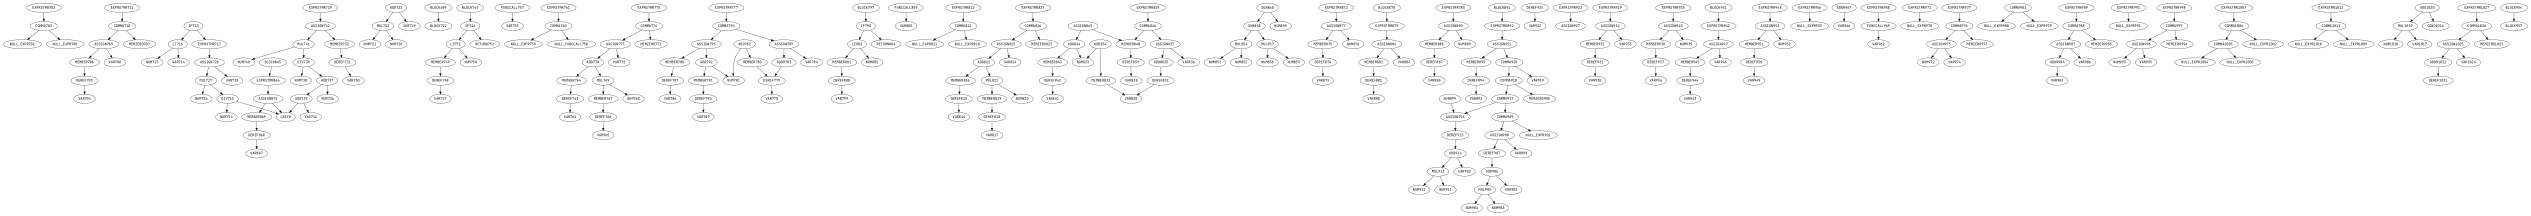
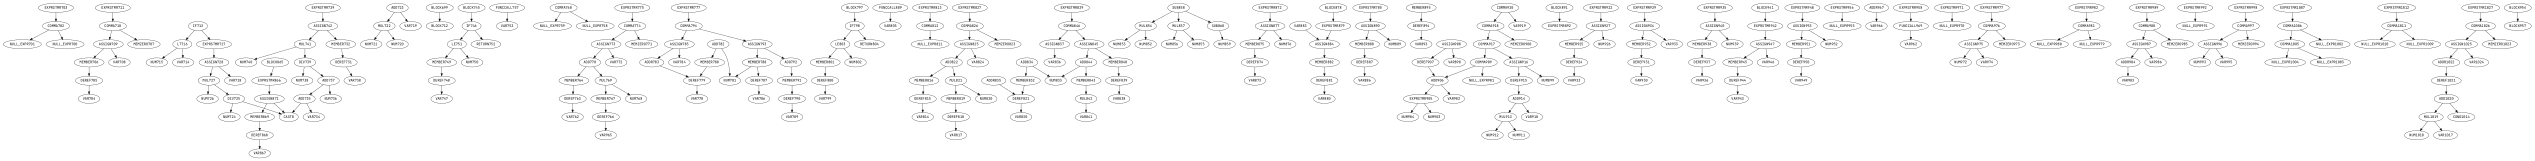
  digraph {
    fontname="JetBrains Mono"
    node [fontname="JetBrains Mono"]
    edge [fontname="JetBrains Mono"]
    COMMA702
    NULL_EXPR701
    NULL_EXPR700
    EXPRSTMR703
    DEREF705
    VAR704
    MEMBER706
    ASSIGN709
    VAR708
    COMMA710
    MEMZERO707
    EXPRSTMR711
    LT716
    VAR714
    NUM715
    IF713
    EXPRSTMR717
    ASSIGN728
    MUL722
    NUM721
    NUM720
    ADD723
    VAR719
    DIV725
    NUM724
    CAST0
    MUL727
    NUM726
    VAR718
    DEREF731
    VAR730
    MEMBER732
    ADD735
    VAR734
    ADD737
    NUM736
    DIV739
    NUM738
    MUL741
    NUM740
    ASSIGN742
    EXPRSTMR729
    BLOCK699
    BLOCK712
    DEREF748
    VAR747
    MEMBER749
    LE751
    NUM750
    IF746
    RETURN752
    FUNCCALL757
    VAR753
    COMMA760
    NULL_EXPR759
-   NULL_EXPR758 [label=NULL_FUNCCALL758]
-   EXPRSTMR761
+   NULL_EXPR758
    DEREF763
    VAR762
    MEMBER764
    n61 [label=VAR965]
    DEREF766
    MEMBER767
    MUL769
    NUM768
    ADD770
    ASSIGN773
    VAR772
    COMMA774
    MEMZERO771
    EXPRSTMR775
    DEREF779
    VAR778
    MEMBER780
    ADD782
    NUM781
    ADDR783
    ASSIGN785
    VAR784
    DEREF787
    VAR786
    MEMBER788
    DEREF790
    VAR789
    MEMBER791
    ADD792
    ASSIGN793
    COMMA794
    EXPRSTMR777
    BLOCK745
    DEREF800
    VAR799
    MEMBER801
    LE803
    NUM802
    IF798
    RETURN804
    FUNCCALL809
    VAR805
    COMMA812
    NULL_EXPR811
-   NULL_EXPR810
    EXPRSTMR813
    DEREF815
    VAR814
    MEMBER816
    DEREF818
    VAR817
    MEMBER819
    MUL821
    NUM820
    ADD822
    ASSIGN825
    VAR824
    COMMA826
    MEMZERO823
    EXPRSTMR827
    DEREF831
    VAR830
    MEMBER832
    ADD834
    NUM833
    ADDR835
    ASSIGN837
    VAR836
    DEREF839
    VAR838
    MEMBER840
-   DEREF842
+   DEREF842 [label=MUL842]
    VAR841
    MEMBER843
    ADD844
    ASSIGN845
    COMMA846
    EXPRSTMR829
    BLOCK797
    MUL854
    NUM853
    NUM852
    MUL857
    NUM856
    NUM855
    SUB858
    SUB860
    NUM859
    DEREF868
    VAR867
    MEMBER869
    ASSIGN871
    EXPRSTMR866
    DEREF874
    VAR873
    MEMBER875
    ASSIGN877
    NUM876
    EXPRSTMR872
    BLOCK865
    DEREF881
    VAR880
    MEMBER882
    ASSIGN884
    VAR883
    EXPRSTMR879
    DEREF887
    VAR886
    MEMBER888
    ASSIGN890
    NUM889
    n169 [label=EXPRSTMR785]
    BLOCK878
    DEREF894
    VAR893
    MEMBER895
-   MUL905
+   MUL905 [label=EXPRSTMR905]
    NUM904
    NUM903
    ADD906
    VAR902
    DEREF907
    ASSIGN908
    VAR898
    COMMA909
    NULL_EXPR901
    MUL913
    NUM912
    NUM911
    ADD914
    VAR910
    DEREF915
    ASSIGN916
    NUM899
    COMMA917
    COMMA918
    MEMZERO900
    COMMA920
    VAR919
-   ASSIGN921
    EXPRSTMR892
    DEREF924
    VAR923
+   MEMBER925
    ASSIGN927
+   NUM926
    EXPRSTMR922
    BLOCK891
    DEREF931
    VAR930
    MEMBER932
    ASSIGN934
    VAR933
    EXPRSTMR929
    DEREF937
    VAR936
    MEMBER938
    ASSIGN940
    NUM939
    EXPRSTMR935
    DEREF944
    VAR943
    MEMBER945
    ASSIGN947
    VAR946
    EXPRSTMR942
    DEREF950
    VAR949
    MEMBER951
    ASSIGN953
    NUM952
    EXPRSTMR948
    BLOCK941
    EXPRSTMR956
    NULL_EXPR955
    ADDR967
    VAR966
    FUNCCALL969
    VAR962
    EXPRSTMR958
    EXPRSTMR971
    NULL_EXPR970
    ASSIGN975
    NUM972
    VAR974
    COMMA976
    MEMZERO973
    EXPRSTMR977
    COMMA981
    NULL_EXPR980
    NULL_EXPR979
+   EXPRSTMR982
    ADDR984
    VAR983
    ASSIGN987
    VAR986
    COMMA988
    MEMZERO985
    EXPRSTMR989
    EXPRSTMR992
    NULL_EXPR991
    ASSIGN996
    NUM993
    VAR995
    COMMA997
    MEMZERO994
    EXPRSTMR998
    COMMA1005
    NULL_EXPR1004
    NULL_EXPR1003
    COMMA1006
    NULL_EXPR1002
    EXPRSTMR1007
    COMMA1011
    NULL_EXPR1010
    NULL_EXPR1009
    EXPRSTMR1012
    MUL1019
    NUM1018
    VAR1017
    ADD1020
    COND1014
    DEREF1021
    ADDR1022
    ASSIGN1025
    VAR1024
    COMMA1026
    MEMZERO1023
    EXPRSTMR1027
    BLOCK954
    BLOCK957
    COMMA702 -> NULL_EXPR701
    COMMA702 -> NULL_EXPR700
    EXPRSTMR703 -> COMMA702
    DEREF705 -> VAR704
    MEMBER706 -> DEREF705
    ASSIGN709 -> MEMBER706
    ASSIGN709 -> VAR708
    COMMA710 -> ASSIGN709
    COMMA710 -> MEMZERO707
    EXPRSTMR711 -> COMMA710
    LT716 -> VAR714
    LT716 -> NUM715
    IF713 -> LT716
    IF713 -> EXPRSTMR717
    EXPRSTMR717 -> ASSIGN728
    ASSIGN728 -> MUL727
    ASSIGN728 -> VAR718
    MUL722 -> NUM721
    MUL722 -> NUM720
    ADD723 -> MUL722
    ADD723 -> VAR719
    DIV725 -> NUM724
    DIV725 -> CAST0
    MUL727 -> DIV725
    MUL727 -> NUM726
    DEREF731 -> VAR730
    MEMBER732 -> DEREF731
    ADD735 -> CAST0
    ADD735 -> VAR734
    ADD737 -> ADD735
    ADD737 -> NUM736
    DIV739 -> ADD737
    DIV739 -> NUM738
    MUL741 -> DIV739
    MUL741 -> NUM740
    ASSIGN742 -> MEMBER732
    ASSIGN742 -> MUL741
    EXPRSTMR729 -> ASSIGN742
    BLOCK699 -> BLOCK712
    DEREF748 -> VAR747
    MEMBER749 -> DEREF748
    LE751 -> MEMBER749
    LE751 -> NUM750
    IF746 -> LE751
    IF746 -> RETURN752
    FUNCCALL757 -> VAR753
    COMMA760 -> NULL_EXPR759
    COMMA760 -> NULL_EXPR758
-   EXPRSTMR761 -> COMMA760
    DEREF763 -> VAR762
    MEMBER764 -> DEREF763
    DEREF766 -> n61
    MEMBER767 -> DEREF766
    MUL769 -> MEMBER767
    MUL769 -> NUM768
    ADD770 -> MEMBER764
    ADD770 -> MUL769
    ASSIGN773 -> ADD770
    ASSIGN773 -> VAR772
    COMMA774 -> ASSIGN773
    COMMA774 -> MEMZERO771
    EXPRSTMR775 -> COMMA774
    DEREF779 -> VAR778
    MEMBER780 -> DEREF779
    ADD782 -> MEMBER780
    ADD782 -> NUM781
    ADDR783 -> DEREF779
    ASSIGN785 -> ADDR783
    ASSIGN785 -> VAR784
    DEREF787 -> VAR786
    MEMBER788 -> DEREF787
    DEREF790 -> VAR789
    MEMBER791 -> DEREF790
-   ADD792 -> NUM781
+   MEMBER788 -> NUM781
    ADD792 -> MEMBER791
    ASSIGN793 -> MEMBER788
    ASSIGN793 -> ADD792
    COMMA794 -> ASSIGN785
    COMMA794 -> ASSIGN793
    EXPRSTMR777 -> COMMA794
    BLOCK745 -> IF746
    DEREF800 -> VAR799
    MEMBER801 -> DEREF800
    LE803 -> MEMBER801
    LE803 -> NUM802
    IF798 -> LE803
    IF798 -> RETURN804
    FUNCCALL809 -> VAR805
    COMMA812 -> NULL_EXPR811
-   COMMA812 -> NULL_EXPR810
    EXPRSTMR813 -> COMMA812
    DEREF815 -> VAR814
    MEMBER816 -> DEREF815
    DEREF818 -> VAR817
    MEMBER819 -> DEREF818
    MUL821 -> MEMBER819
    MUL821 -> NUM820
    ADD822 -> MEMBER816
    ADD822 -> MUL821
    ASSIGN825 -> ADD822
    ASSIGN825 -> VAR824
    COMMA826 -> ASSIGN825
    COMMA826 -> MEMZERO823
    EXPRSTMR827 -> COMMA826
    DEREF831 -> VAR830
-   MEMBER832 -> VAR830
+   MEMBER832 -> DEREF831
    ADD834 -> MEMBER832
    ADD834 -> NUM833
    ADDR835 -> DEREF831
-   ASSIGN837 -> ADDR835
    ASSIGN837 -> VAR836
    DEREF839 -> VAR838
    MEMBER840 -> DEREF839
    DEREF842 -> VAR841
    MEMBER843 -> DEREF842
    ADD844 -> NUM833
    ADD844 -> MEMBER843
    ASSIGN845 -> MEMBER840
    ASSIGN845 -> ADD844
    COMMA846 -> ASSIGN837
-   COMMA846 -> MEMBER840
+   COMMA846 -> ASSIGN845
    EXPRSTMR829 -> COMMA846
    BLOCK797 -> IF798
    MUL854 -> NUM853
    MUL854 -> NUM852
    MUL857 -> NUM856
    MUL857 -> NUM855
    SUB858 -> MUL854
    SUB858 -> MUL857
-   SUB860 -> SUB858
+   SUB858 -> SUB860
    SUB860 -> NUM859
    DEREF868 -> VAR867
    MEMBER869 -> DEREF868
    ASSIGN871 -> CAST0
    ASSIGN871 -> MEMBER869
    EXPRSTMR866 -> ASSIGN871
    DEREF874 -> VAR873
    MEMBER875 -> DEREF874
    ASSIGN877 -> MEMBER875
    ASSIGN877 -> NUM876
    EXPRSTMR872 -> ASSIGN877
    BLOCK865 -> EXPRSTMR866
    DEREF881 -> VAR880
    MEMBER882 -> DEREF881
    ASSIGN884 -> MEMBER882
-   ASSIGN884 -> VAR883
+   VAR883 -> ASSIGN884
    EXPRSTMR879 -> ASSIGN884
    DEREF887 -> VAR886
    MEMBER888 -> DEREF887
    ASSIGN890 -> MEMBER888
    ASSIGN890 -> NUM889
    n169 -> ASSIGN890
    BLOCK878 -> EXPRSTMR879
    DEREF894 -> VAR893
    MEMBER895 -> DEREF894
    MUL905 -> NUM904
    MUL905 -> NUM903
    ADD906 -> MUL905
    ADD906 -> VAR902
    DEREF907 -> ADD906
    ASSIGN908 -> DEREF907
    ASSIGN908 -> VAR898
-   COMMA909 -> ASSIGN908
+   COMMA909 -> ADD906
    COMMA909 -> NULL_EXPR901
    MUL913 -> NUM912
    MUL913 -> NUM911
    ADD914 -> MUL913
    ADD914 -> VAR910
    DEREF915 -> ADD914
    ASSIGN916 -> DEREF915
-   NUM899 -> ASSIGN916
+   ASSIGN916 -> NUM899
    COMMA917 -> COMMA909
    COMMA917 -> ASSIGN916
    COMMA918 -> COMMA917
    COMMA918 -> MEMZERO900
    COMMA920 -> COMMA918
    COMMA920 -> VAR919
-   ASSIGN921 -> MEMBER895
-   ASSIGN921 -> COMMA920
-   EXPRSTMR892 -> ASSIGN921
    DEREF924 -> VAR923
+   MEMBER925 -> DEREF924
+   ASSIGN927 -> MEMBER925
+   ASSIGN927 -> NUM926
    EXPRSTMR922 -> ASSIGN927
    BLOCK891 -> EXPRSTMR892
    DEREF931 -> VAR930
    MEMBER932 -> DEREF931
    ASSIGN934 -> MEMBER932
    ASSIGN934 -> VAR933
    EXPRSTMR929 -> ASSIGN934
    DEREF937 -> VAR936
    MEMBER938 -> DEREF937
    ASSIGN940 -> MEMBER938
    ASSIGN940 -> NUM939
    EXPRSTMR935 -> ASSIGN940
    DEREF944 -> VAR943
    MEMBER945 -> DEREF944
    ASSIGN947 -> MEMBER945
    ASSIGN947 -> VAR946
    EXPRSTMR942 -> ASSIGN947
    DEREF950 -> VAR949
    MEMBER951 -> DEREF950
    ASSIGN953 -> MEMBER951
    ASSIGN953 -> NUM952
    EXPRSTMR948 -> ASSIGN953
    BLOCK941 -> EXPRSTMR942
    EXPRSTMR956 -> NULL_EXPR955
    ADDR967 -> VAR966
    FUNCCALL969 -> VAR962
    EXPRSTMR958 -> FUNCCALL969
    EXPRSTMR971 -> NULL_EXPR970
    ASSIGN975 -> NUM972
    ASSIGN975 -> VAR974
    COMMA976 -> ASSIGN975
    COMMA976 -> MEMZERO973
    EXPRSTMR977 -> COMMA976
    COMMA981 -> NULL_EXPR980
    COMMA981 -> NULL_EXPR979
+   EXPRSTMR982 -> COMMA981
    ADDR984 -> VAR983
    ASSIGN987 -> ADDR984
    ASSIGN987 -> VAR986
    COMMA988 -> ASSIGN987
    COMMA988 -> MEMZERO985
    EXPRSTMR989 -> COMMA988
    EXPRSTMR992 -> NULL_EXPR991
    ASSIGN996 -> NUM993
    ASSIGN996 -> VAR995
    COMMA997 -> ASSIGN996
    COMMA997 -> MEMZERO994
    EXPRSTMR998 -> COMMA997
    COMMA1005 -> NULL_EXPR1004
    COMMA1005 -> NULL_EXPR1003
    COMMA1006 -> COMMA1005
    COMMA1006 -> NULL_EXPR1002
    EXPRSTMR1007 -> COMMA1006
    COMMA1011 -> NULL_EXPR1010
    COMMA1011 -> NULL_EXPR1009
    EXPRSTMR1012 -> COMMA1011
    MUL1019 -> NUM1018
    MUL1019 -> VAR1017
    ADD1020 -> MUL1019
    ADD1020 -> COND1014
+   DEREF1021 -> ADD1020
    ADDR1022 -> DEREF1021
    ASSIGN1025 -> ADDR1022
    ASSIGN1025 -> VAR1024
    COMMA1026 -> ASSIGN1025
    COMMA1026 -> MEMZERO1023
    EXPRSTMR1027 -> COMMA1026
    BLOCK954 -> BLOCK957
  }
